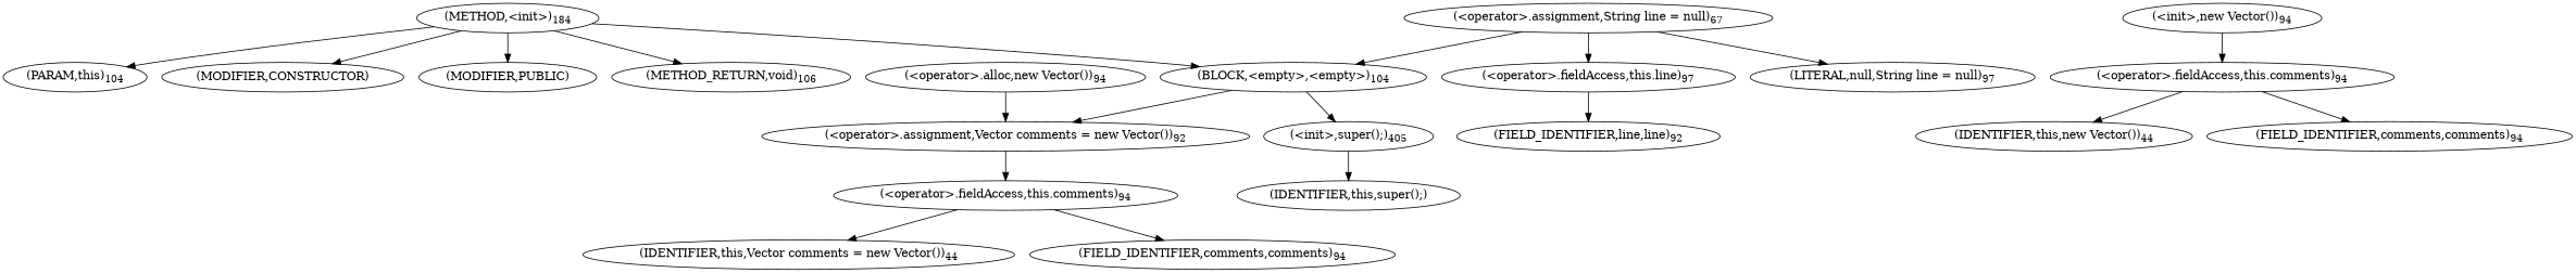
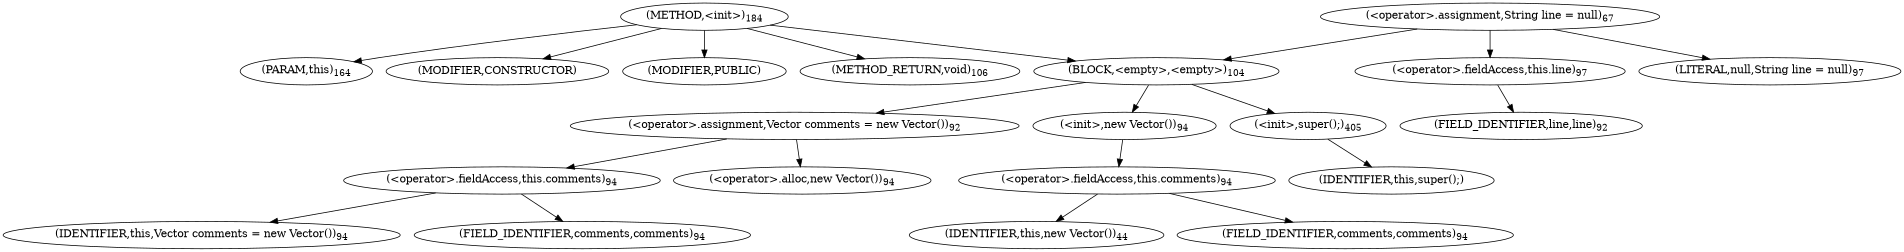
  digraph {
    n1 [label=<(METHOD,&lt;init&gt;)<SUB>184</SUB>>]
-   n2 [label=<(PARAM,this)<SUB>104</SUB>>]
+   n2 [label=<(PARAM,this)<SUB>164</SUB>>]
    n3 [label=<(BLOCK,&lt;empty&gt;,&lt;empty&gt;)<SUB>104</SUB>>]
    n4 [label=<(MODIFIER,CONSTRUCTOR)>]
    n5 [label=<(MODIFIER,PUBLIC)>]
    n6 [label=<(METHOD_RETURN,void)<SUB>106</SUB>>]
    n7 [label=<(&lt;operator&gt;.assignment,Vector comments = new Vector())<SUB>92</SUB>>]
    n8 [label=<(&lt;init&gt;,new Vector())<SUB>94</SUB>>]
    n9 [label=<(&lt;init&gt;,super();)<SUB>405</SUB>>]
    n10 [label=<(&lt;operator&gt;.fieldAccess,this.comments)<SUB>94</SUB>>]
    n11 [label=<(&lt;operator&gt;.alloc,new Vector())<SUB>94</SUB>>]
    n12 [label=<(&lt;operator&gt;.fieldAccess,this.comments)<SUB>94</SUB>>]
    n13 [label=<(&lt;operator&gt;.assignment,String line = null)<SUB>67</SUB>>]
    n14 [label=<(&lt;operator&gt;.fieldAccess,this.line)<SUB>97</SUB>>]
    n15 [label=<(LITERAL,null,String line = null)<SUB>97</SUB>>]
    n16 [label=<(IDENTIFIER,this,super();)>]
-   n17 [label=<(IDENTIFIER,this,Vector comments = new Vector())<SUB>44</SUB>>]
+   n17 [label=<(IDENTIFIER,this,Vector comments = new Vector())<SUB>94</SUB>>]
    n18 [label=<(FIELD_IDENTIFIER,comments,comments)<SUB>94</SUB>>]
    n19 [label=<(IDENTIFIER,this,new Vector())<SUB>44</SUB>>]
    n20 [label=<(FIELD_IDENTIFIER,comments,comments)<SUB>94</SUB>>]
    n21 [label=<(FIELD_IDENTIFIER,line,line)<SUB>92</SUB>>]
    n1 -> n2
    n1 -> n3
    n1 -> n4
    n1 -> n5
    n1 -> n6
    n3 -> n7
+   n3 -> n8
    n3 -> n9
    n7 -> n10
-   n11 -> n7
+   n7 -> n11
    n8 -> n12
    n9 -> n16
    n10 -> n17
    n10 -> n18
    n12 -> n19
    n12 -> n20
    n13 -> n3
    n13 -> n14
    n13 -> n15
    n14 -> n21
  }
